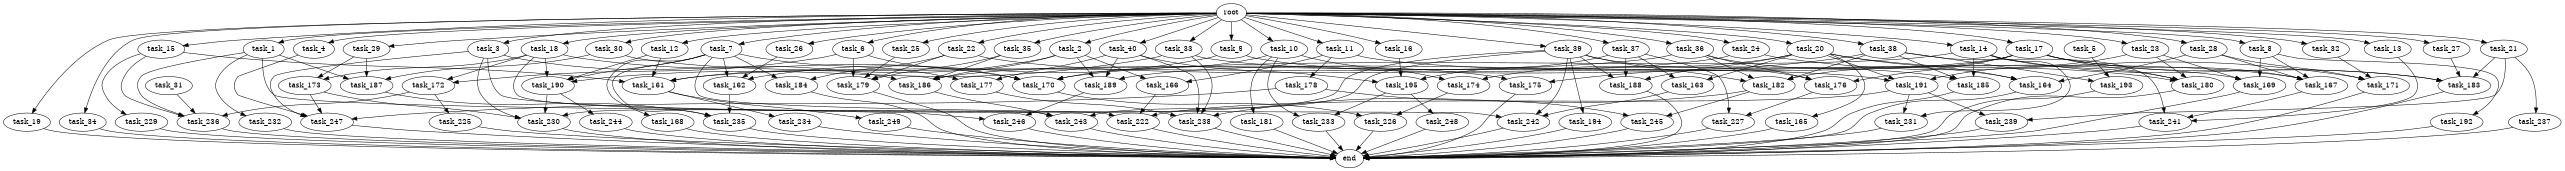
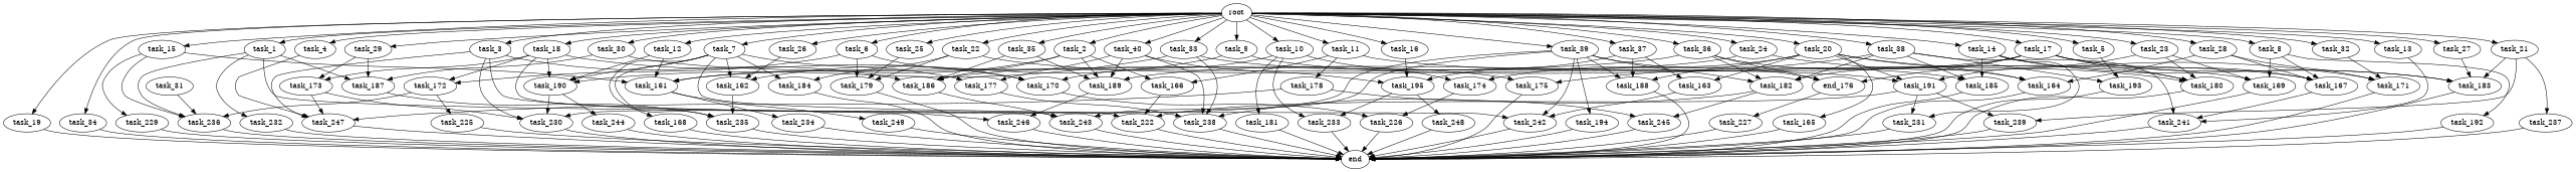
  digraph {
    root
    task_1
    task_2
    task_3
    task_4
    task_5
    task_6
    task_7
    task_8
    task_9
    task_10
    task_11
    task_12
    task_13
    task_14
    task_15
    task_16
    task_17
    task_18
    task_19
    task_20
    task_21
    task_22
    task_23
    task_24
    task_25
    task_26
    task_27
    task_28
    task_29
    task_30
    task_32
    task_33
    task_34
    task_35
    task_36
    task_37
    task_38
    task_39
    task_40
    task_187
    task_232
    task_236
    task_242
    task_161
    task_166
    task_186
    task_189
    task_230
    task_246
    task_247
    task_193
    task_170
    task_172
    task_179
    task_162
    task_168
    task_177
    task_184
    task_190
    n61 [label=task_222]
    task_235
    task_167
    task_169
    task_192
    task_174
    task_181
    task_233
    task_178
    task_241
    task_180
    task_183
    task_185
    task_231
    task_229
    task_195
    task_182
-   task_176
+   task_176 [label=end_176]
    task_173
    task_243
    end
    task_163
    task_164
    task_165
    task_188
    task_191
    task_237
    task_239
    task_171
    task_175
    task_31
    task_238
    task_227
    task_194
    task_245
    task_234
    task_249
    task_226
    task_225
    task_244
    task_248
    root -> task_1
    root -> task_2
    root -> task_3
    root -> task_4
+   root -> task_5
    root -> task_6
    root -> task_7
    root -> task_8
    root -> task_9
    root -> task_10
    root -> task_11
    root -> task_12
    root -> task_13
    root -> task_14
    root -> task_15
    root -> task_16
    root -> task_17
    root -> task_18
    root -> task_19
    root -> task_20
    root -> task_21
    root -> task_22
    root -> task_23
    root -> task_24
    root -> task_25
    root -> task_26
    root -> task_27
    root -> task_28
    root -> task_29
    root -> task_30
    root -> task_32
    root -> task_33
    root -> task_34
    root -> task_35
    root -> task_36
    root -> task_37
    root -> task_38
    root -> task_39
    root -> task_40
    task_1 -> task_187
    task_1 -> task_232
    task_1 -> task_236
    task_1 -> task_242
    task_2 -> task_161
    task_2 -> task_166
    task_2 -> task_186
    task_2 -> task_189
    task_3 -> task_186
    task_3 -> task_230
    task_3 -> task_246
    task_3 -> task_247
    task_4 -> task_247
    task_5 -> task_193
    task_6 -> task_170
    task_6 -> task_172
    task_6 -> task_179
    task_7 -> task_162
    task_7 -> task_168
    task_7 -> task_177
    task_7 -> task_184
    task_7 -> task_190
    task_7 -> n61
    task_7 -> task_235
    task_8 -> task_167
    task_8 -> task_169
    task_8 -> task_192
    task_9 -> task_162
    task_9 -> task_169
    task_10 -> task_170
    task_10 -> task_174
    task_10 -> task_181
    task_10 -> task_233
    task_11 -> task_166
    task_11 -> task_167
    task_11 -> task_178
    task_12 -> task_161
    task_12 -> task_190
    task_13 -> task_241
-   task_14 -> task_170
    task_14 -> task_180
    task_14 -> task_183
    task_14 -> task_185
    task_14 -> task_231
    task_15 -> task_236
    task_15 -> task_161
    task_15 -> task_229
    task_16 -> task_195
    task_17 -> task_189
    task_17 -> task_167
    task_17 -> task_180
    task_17 -> task_183
    task_17 -> task_182
    task_17 -> task_176
    task_18 -> task_170
    task_18 -> task_172
    task_18 -> task_190
    task_18 -> task_173
    task_18 -> task_243
    task_19 -> end
    task_20 -> task_174
    task_20 -> task_180
    task_20 -> task_163
    task_20 -> task_164
    task_20 -> task_165
    task_20 -> task_188
    task_20 -> task_191
    task_21 -> task_183
    task_21 -> task_237
    task_21 -> task_239
    task_22 -> task_179
    task_22 -> task_184
    task_22 -> task_191
    task_23 -> task_169
    task_23 -> task_180
    task_23 -> task_191
    task_24 -> task_186
    task_24 -> task_171
    task_25 -> task_179
    task_26 -> task_162
    task_27 -> task_183
    task_28 -> task_167
    task_28 -> task_164
    task_28 -> task_171
    task_29 -> task_187
    task_29 -> task_173
    task_30 -> task_187
    task_30 -> task_175
    task_32 -> task_171
    task_33 -> task_190
    task_33 -> task_185
    task_33 -> task_238
    task_34 -> end
    task_35 -> task_186
-   task_35 -> task_179
+   task_35 -> task_189
    task_36 -> task_161
    task_36 -> task_182
    task_36 -> task_176
    task_36 -> task_164
    task_37 -> task_195
    task_37 -> task_163
    task_37 -> task_188
-   task_37 -> task_227
    task_38 -> task_193
    task_38 -> task_241
    task_38 -> task_185
    task_38 -> task_182
    task_38 -> task_175
    task_39 -> task_242
    task_39 -> task_230
    task_39 -> task_182
    task_39 -> task_176
    task_39 -> task_243
    task_39 -> task_188
    task_39 -> task_194
    task_40 -> task_189
    task_40 -> task_177
    task_40 -> task_195
    task_40 -> task_238
    task_187 -> task_235
    task_232 -> end
    task_236 -> end
    task_242 -> end
    task_161 -> task_234
    task_161 -> task_249
    task_166 -> n61
    task_186 -> task_243
    task_189 -> task_246
    task_230 -> end
    task_246 -> end
    task_247 -> end
    task_193 -> end
    task_170 -> task_226
    task_172 -> task_236
    task_172 -> task_225
    task_179 -> end
    task_162 -> task_235
    task_168 -> end
    task_177 -> task_238
    task_184 -> end
    task_190 -> task_230
    task_190 -> task_244
    n61 -> end
    task_235 -> end
    task_167 -> task_241
    task_169 -> end
    task_192 -> end
    task_174 -> task_226
    task_181 -> end
    task_233 -> end
    task_178 -> task_247
    task_178 -> task_245
    task_241 -> end
    task_180 -> end
    task_183 -> end
    task_185 -> end
    task_231 -> end
    task_229 -> end
    task_195 -> task_233
    task_195 -> task_248
    task_182 -> task_238
    task_182 -> task_245
    task_176 -> task_227
    task_173 -> task_230
    task_173 -> task_247
    task_243 -> end
    task_163 -> task_242
    task_164 -> end
    task_165 -> end
    task_188 -> end
    task_191 -> n61
    task_191 -> task_231
    task_191 -> task_239
    task_237 -> end
    task_239 -> end
    task_171 -> end
    task_175 -> end
    task_31 -> task_236
    task_238 -> end
    task_227 -> end
    task_194 -> end
    task_245 -> end
    task_234 -> end
    task_249 -> end
    task_226 -> end
    task_225 -> end
    task_244 -> end
    task_248 -> end
  }
